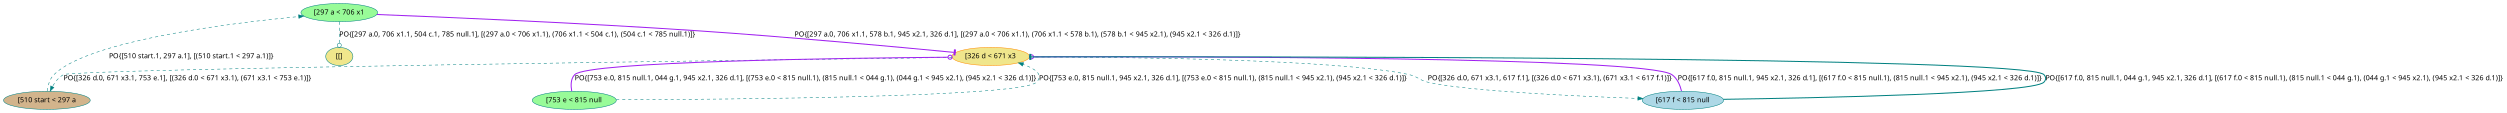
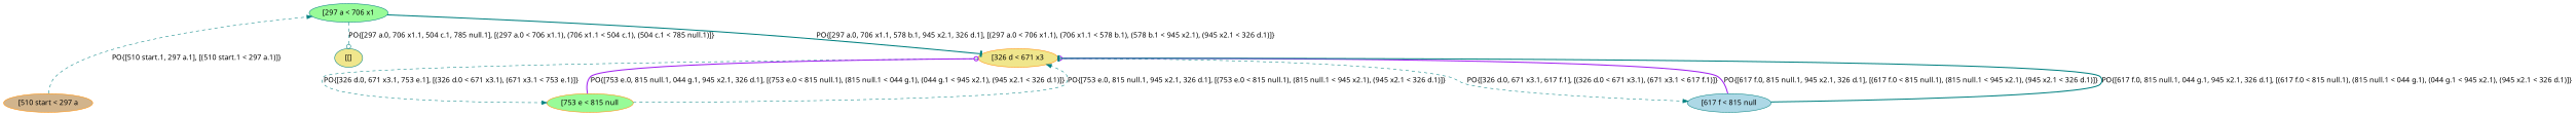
  digraph {
    compound=true
    fontname="Noto Sans"
    rankdir=TD
    node [color=teal fillcolor=khaki fontname="Noto Sans" style=filled]
    edge [arrowhead=normal color=teal fontname="Noto Sans" style=dashed]
    n1 [label="[[]"]
-   n2 [fillcolor=tan label="[510 start < 297 a"]
+   n2 [color=darkorange fillcolor=tan label="[510 start < 297 a"]
    n3 [fillcolor=palegreen label="[297 a < 706 x1"]
    n4 [color=darkorange label="[326 d < 671 x3"]
-   n5 [fillcolor=palegreen label="[753 e < 815 null"]
+   n5 [color=darkorange fillcolor=palegreen label="[753 e < 815 null"]
    n6 [fillcolor=lightblue label="[617 f < 815 null"]
    n2 -> n3 [label="PO{[510 start.1, 297 a.1], [(510 start.1 < 297 a.1)]}"]
    n3 -> n1 [arrowhead=odot label="PO{[297 a.0, 706 x1.1, 504 c.1, 785 null.1], [(297 a.0 < 706 x1.1), (706 x1.1 < 504 c.1), (504 c.1 < 785 null.1)]}"]
-   n3 -> n4 [arrowhead=tee color=purple label="PO{[297 a.0, 706 x1.1, 578 b.1, 945 x2.1, 326 d.1], [(297 a.0 < 706 x1.1), (706 x1.1 < 578 b.1), (578 b.1 < 945 x2.1), (945 x2.1 < 326 d.1)]}" style=bold]
-   n4 -> n2 [label="PO{[326 d.0, 671 x3.1, 753 e.1], [(326 d.0 < 671 x3.1), (671 x3.1 < 753 e.1)]}"]
+   n3 -> n4 [arrowhead=tee label="PO{[297 a.0, 706 x1.1, 578 b.1, 945 x2.1, 326 d.1], [(297 a.0 < 706 x1.1), (706 x1.1 < 578 b.1), (578 b.1 < 945 x2.1), (945 x2.1 < 326 d.1)]}" style=bold]
+   n4 -> n5 [label="PO{[326 d.0, 671 x3.1, 753 e.1], [(326 d.0 < 671 x3.1), (671 x3.1 < 753 e.1)]}"]
    n4 -> n6 [label="PO{[326 d.0, 671 x3.1, 617 f.1], [(326 d.0 < 671 x3.1), (671 x3.1 < 617 f.1)]}"]
    n5 -> n4 [arrowhead=odot color=purple label="PO{[753 e.0, 815 null.1, 044 g.1, 945 x2.1, 326 d.1], [(753 e.0 < 815 null.1), (815 null.1 < 044 g.1), (044 g.1 < 945 x2.1), (945 x2.1 < 326 d.1)]}" style=bold]
    n5 -> n4 [label="PO{[753 e.0, 815 null.1, 945 x2.1, 326 d.1], [(753 e.0 < 815 null.1), (815 null.1 < 945 x2.1), (945 x2.1 < 326 d.1)]}"]
    n6 -> n4 [arrowhead=odot color=purple label="PO{[617 f.0, 815 null.1, 945 x2.1, 326 d.1], [(617 f.0 < 815 null.1), (815 null.1 < 945 x2.1), (945 x2.1 < 326 d.1)]}" style=bold]
    n6 -> n4 [arrowhead=tee label="PO{[617 f.0, 815 null.1, 044 g.1, 945 x2.1, 326 d.1], [(617 f.0 < 815 null.1), (815 null.1 < 044 g.1), (044 g.1 < 945 x2.1), (945 x2.1 < 326 d.1)]}" style=bold]
  }
